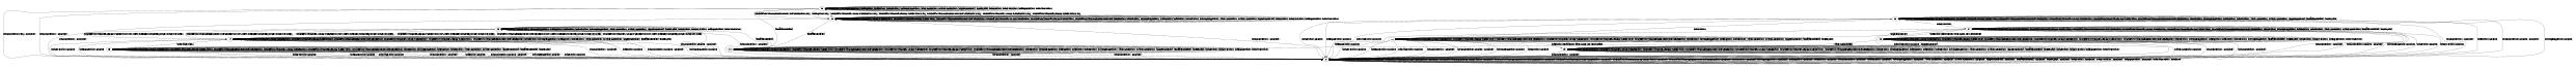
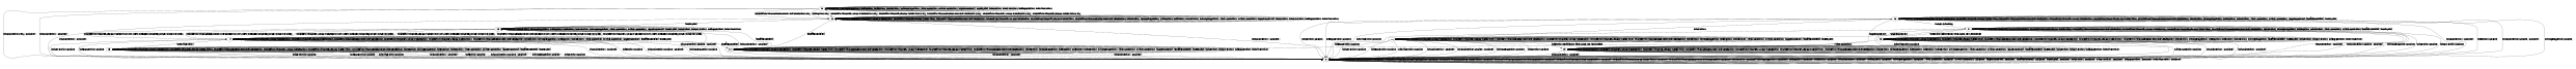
  digraph {
    n1 [label=s0]
    n2 [label=s1]
    n3 [label=s2]
    n4 [label=s11]
    n5 [label=s3]
    n6 [label=s4]
    n7 [label=s5]
    n8 [label=s6]
    n9 [label=s7]
    n10 [label=s8]
    n11 [label=s10]
    n12 [label=s9]
    n1 -> n1 [label="initNoFr_short/ "]
    n1 -> n1 [label="initUnxpFrType_short/ "]
    n1 -> n1 [label="hndPing_short/ "]
    n1 -> n1 [label="hndFin_short/ "]
    n1 -> n1 [label="hndNoFr_short/ "]
    n1 -> n1 [label="hndUnxpFrType_short/ "]
    n1 -> n1 [label="VldNewConID_short/ "]
    n1 -> n1 [label="InvldNewConID_short/ "]
    n1 -> n1 [label="[ChgDestConID-Ori]/ "]
    n1 -> n1 [label="[IncRetryTkn]/ "]
    n1 -> n1 [label="hndCert_short/ "]
    n1 -> n1 [label="hndCertVer_short/ "]
    n1 -> n1 [label="hndEmpCert_short/ "]
    n1 -> n1 [label="hndInvldCert_short/ "]
    n1 -> n2 [label="initConClose_short/retry,<ConClosed> "]
    n1 -> n2 [label="hndConClose_short/<ConClosed> "]
    n1 -> n3 [label="initPing_short/retry, "]
    n1 -> n3 [label="initCltHello-vldACK:AES-128-GCM-SHA256_short/retry, "]
    n1 -> n3 [label="initCltHello-vldACK:AES-256-GCM-SHA384_short/retry, "]
    n1 -> n3 [label="initCltHello-vldACK:CHACHA20-POLY1305-SHA256_short/retry, "]
    n1 -> n3 [label="initCltHello-invldACK:AES-128-GCM-SHA256_short/retry, "]
    n1 -> n3 [label="initCltHello-invldACK:AES-256-GCM-SHA384_short/retry, "]
    n1 -> n3 [label="initCltHello-invldACK:CHACHA20-POLY1305-SHA256_short/retry, "]
-   n1 -> n4 [label="[RmPadFrmInitPkts]/ "]
+   n6 -> n4 [label="[RmPadFrmInitPkts]/ "]
    n2 -> n2 [label="initPing_short/<ConClosed> "]
    n2 -> n2 [label="initConClose_short/<ConClosed> "]
    n2 -> n2 [label="initCltHello-vldACK:AES-128-GCM-SHA256_short/<ConClosed> "]
    n2 -> n2 [label="initCltHello-vldACK:AES-256-GCM-SHA384_short/<ConClosed> "]
    n2 -> n2 [label="initCltHello-vldACK:CHACHA20-POLY1305-SHA256_short/<ConClosed> "]
    n2 -> n2 [label="initCltHello-invldACK:AES-128-GCM-SHA256_short/<ConClosed> "]
    n2 -> n2 [label="initCltHello-invldACK:AES-256-GCM-SHA384_short/<ConClosed> "]
    n2 -> n2 [label="initCltHello-invldACK:CHACHA20-POLY1305-SHA256_short/<ConClosed> "]
    n2 -> n2 [label="initNoFr_short/<ConClosed> "]
    n2 -> n2 [label="initUnxpFrType_short/<ConClosed> "]
    n2 -> n2 [label="hndPing_short/<ConClosed> "]
    n2 -> n2 [label="hndFin_short/<ConClosed> "]
    n2 -> n2 [label="hndConClose_short/<ConClosed> "]
    n2 -> n2 [label="hndNoFr_short/<ConClosed> "]
    n2 -> n2 [label="hndUnxpFrType_short/<ConClosed> "]
    n2 -> n2 [label="VldNewConID_short/<ConClosed> "]
    n2 -> n2 [label="InvldNewConID_short/<ConClosed> "]
    n2 -> n2 [label="[ChgDestConID-Ori]/<ConClosed> "]
    n2 -> n2 [label="[RmPadFrmInitPkts]/<ConClosed> "]
    n2 -> n2 [label="[IncRetryTkn]/<ConClosed> "]
    n2 -> n2 [label="hndCert_short/<ConClosed> "]
    n2 -> n2 [label="hndCertVer_short/<ConClosed> "]
    n2 -> n2 [label="hndEmpCert_short/<ConClosed> "]
    n2 -> n2 [label="hndInvldCert_short/<ConClosed> "]
    n3 -> n2 [label="initConClose_short/<ConClosed> "]
    n3 -> n2 [label="hndConClose_short/<ConClosed> "]
    n3 -> n3 [label="initPing_short/ "]
    n3 -> n3 [label="initCltHello-vldACK:AES-128-GCM-SHA256_short/ "]
    n3 -> n3 [label="initCltHello-vldACK:AES-256-GCM-SHA384_short/ "]
    n3 -> n3 [label="initCltHello-vldACK:CHACHA20-POLY1305-SHA256_short/ "]
    n3 -> n3 [label="initCltHello-invldACK:AES-128-GCM-SHA256_short/ "]
    n3 -> n3 [label="initCltHello-invldACK:AES-256-GCM-SHA384_short/ "]
    n3 -> n3 [label="initCltHello-invldACK:CHACHA20-POLY1305-SHA256_short/ "]
    n3 -> n3 [label="initNoFr_short/ "]
    n3 -> n3 [label="initUnxpFrType_short/ "]
    n3 -> n3 [label="hndPing_short/ "]
    n3 -> n3 [label="hndFin_short/ "]
    n3 -> n3 [label="hndNoFr_short/ "]
    n3 -> n3 [label="hndUnxpFrType_short/ "]
    n3 -> n3 [label="VldNewConID_short/ "]
    n3 -> n3 [label="InvldNewConID_short/ "]
    n3 -> n3 [label="[ChgDestConID-Ori]/ "]
    n3 -> n3 [label="hndCert_short/ "]
    n3 -> n3 [label="hndCertVer_short/ "]
    n3 -> n3 [label="hndEmpCert_short/ "]
    n3 -> n3 [label="hndInvldCert_short/ "]
    n3 -> n4 [label="[RmPadFrmInitPkts]/ "]
+   n3 -> n5 [label="[IncRetryTkn]/ "]
    n4 -> n2 [label="initConClose_short/<ConClosed> "]
    n4 -> n2 [label="hndConClose_short/<ConClosed> "]
    n4 -> n4 [label="initPing_short/ "]
    n4 -> n4 [label="initCltHello-vldACK:AES-128-GCM-SHA256_short/ "]
    n4 -> n4 [label="initCltHello-vldACK:AES-256-GCM-SHA384_short/ "]
    n4 -> n4 [label="initCltHello-vldACK:CHACHA20-POLY1305-SHA256_short/ "]
    n4 -> n4 [label="initCltHello-invldACK:AES-128-GCM-SHA256_short/ "]
    n4 -> n4 [label="initCltHello-invldACK:AES-256-GCM-SHA384_short/ "]
    n4 -> n4 [label="initCltHello-invldACK:CHACHA20-POLY1305-SHA256_short/ "]
    n4 -> n4 [label="initNoFr_short/ "]
    n4 -> n4 [label="initUnxpFrType_short/ "]
    n4 -> n4 [label="hndPing_short/ "]
    n4 -> n4 [label="hndFin_short/ "]
    n4 -> n4 [label="hndNoFr_short/ "]
    n4 -> n4 [label="hndUnxpFrType_short/ "]
    n4 -> n4 [label="VldNewConID_short/ "]
    n4 -> n4 [label="InvldNewConID_short/ "]
    n4 -> n4 [label="[ChgDestConID-Ori]/ "]
    n4 -> n4 [label="[RmPadFrmInitPkts]/ "]
    n4 -> n4 [label="[IncRetryTkn]/ "]
    n4 -> n4 [label="hndCert_short/ "]
    n4 -> n4 [label="hndCertVer_short/ "]
    n4 -> n4 [label="hndEmpCert_short/ "]
    n4 -> n4 [label="hndInvldCert_short/ "]
    n5 -> n2 [label="initConClose_short/ConClose,<ConClosed> "]
    n5 -> n2 [label="hndConClose_short/<ConClosed> "]
    n5 -> n4 [label="[RmPadFrmInitPkts]/ "]
    n5 -> n5 [label="initPing_short/ "]
    n5 -> n5 [label="initNoFr_short/ "]
    n5 -> n5 [label="initUnxpFrType_short/ "]
    n5 -> n5 [label="hndPing_short/ "]
    n5 -> n5 [label="hndFin_short/ "]
    n5 -> n5 [label="hndNoFr_short/ "]
    n5 -> n5 [label="hndUnxpFrType_short/ "]
    n5 -> n5 [label="VldNewConID_short/ "]
    n5 -> n5 [label="InvldNewConID_short/ "]
    n5 -> n5 [label="[ChgDestConID-Ori]/ "]
    n5 -> n5 [label="[IncRetryTkn]/ "]
    n5 -> n5 [label="hndCert_short/ "]
    n5 -> n5 [label="hndCertVer_short/ "]
    n5 -> n5 [label="hndEmpCert_short/ "]
    n5 -> n5 [label="hndInvldCert_short/ "]
    n5 -> n6 [label="initCltHello-vldACK:AES-128-GCM-SHA256_short/initSvrHello,hndEncExt,hndCertReq,hndCert,hndCertVer,hndFin, "]
    n5 -> n6 [label="initCltHello-vldACK:AES-256-GCM-SHA384_short/initSvrHello,hndEncExt,hndCertReq,hndCert,hndCertVer,hndFin, "]
    n5 -> n6 [label="initCltHello-vldACK:CHACHA20-POLY1305-SHA256_short/initSvrHello,hndEncExt,hndCertReq,hndCert,hndCertVer,hndFin, "]
    n5 -> n6 [label="initCltHello-invldACK:AES-128-GCM-SHA256_short/initSvrHello,hndEncExt,hndCertReq,hndCert,hndCertVer,hndFin, "]
    n5 -> n6 [label="initCltHello-invldACK:AES-256-GCM-SHA384_short/initSvrHello,hndEncExt,hndCertReq,hndCert,hndCertVer,hndFin, "]
    n5 -> n6 [label="initCltHello-invldACK:CHACHA20-POLY1305-SHA256_short/initSvrHello,hndEncExt,hndCertReq,hndCert,hndCertVer,hndFin, "]
    n6 -> n2 [label="initConClose_short/<ConClosed> "]
    n6 -> n2 [label="hndFin_short/ConClose, "]
    n6 -> n2 [label="hndConClose_short/ConClose,<ConClosed> "]
    n6 -> n2 [label="hndUnxpFrType_short/ConClose, "]
    n6 -> n2 [label="hndCertVer_short/ConClose, "]
    n6 -> n2 [label="hndEmpCert_short/ConClose, "]
    n6 -> n6 [label="initPing_short/ "]
    n6 -> n6 [label="initCltHello-vldACK:AES-128-GCM-SHA256_short/ "]
    n6 -> n6 [label="initCltHello-vldACK:AES-256-GCM-SHA384_short/ "]
    n6 -> n6 [label="initCltHello-vldACK:CHACHA20-POLY1305-SHA256_short/ "]
    n6 -> n6 [label="initCltHello-invldACK:AES-128-GCM-SHA256_short/ "]
    n6 -> n6 [label="initCltHello-invldACK:AES-256-GCM-SHA384_short/ "]
    n6 -> n6 [label="initCltHello-invldACK:CHACHA20-POLY1305-SHA256_short/ "]
    n6 -> n6 [label="initNoFr_short/ "]
    n6 -> n6 [label="initUnxpFrType_short/ "]
    n6 -> n6 [label="hndPing_short/ "]
    n6 -> n6 [label="hndNoFr_short/ "]
    n6 -> n6 [label="VldNewConID_short/ "]
    n6 -> n6 [label="InvldNewConID_short/ "]
    n6 -> n6 [label="[ChgDestConID-Ori]/ "]
    n6 -> n6 [label="[RmPadFrmInitPkts]/ "]
    n6 -> n6 [label="[IncRetryTkn]/ "]
-   n6 -> n7 [label="hndInvldCert_retry/ "]
+   n6 -> n7 [label="hndInvldCert_short/ "]
    n7 -> n2 [label="initConClose_short/<ConClosed> "]
    n7 -> n2 [label="hndFin_short/ConClose, "]
    n7 -> n2 [label="hndConClose_short/ConClose,<ConClosed> "]
    n7 -> n2 [label="hndUnxpFrType_short/ConClose, "]
    n7 -> n2 [label="hndCert_short/ConClose, "]
    n7 -> n2 [label="hndCertVer_short/ConClose, "]
    n7 -> n2 [label="hndEmpCert_short/ConClose, "]
    n7 -> n2 [label="hndInvldCert_short/ConClose, "]
    n7 -> n7 [label="initPing_short/ "]
    n7 -> n7 [label="initCltHello-vldACK:AES-128-GCM-SHA256_short/ "]
    n7 -> n7 [label="initCltHello-vldACK:AES-256-GCM-SHA384_short/ "]
    n7 -> n7 [label="initCltHello-vldACK:CHACHA20-POLY1305-SHA256_short/ "]
    n7 -> n7 [label="initCltHello-invldACK:AES-128-GCM-SHA256_short/ "]
    n7 -> n7 [label="initCltHello-invldACK:AES-256-GCM-SHA384_short/ "]
    n7 -> n7 [label="initCltHello-invldACK:CHACHA20-POLY1305-SHA256_short/ "]
    n7 -> n7 [label="initNoFr_short/ "]
    n7 -> n7 [label="initUnxpFrType_short/ "]
    n7 -> n7 [label="hndPing_short/ "]
    n7 -> n7 [label="hndNoFr_short/ "]
    n7 -> n7 [label="VldNewConID_short/ "]
    n7 -> n7 [label="InvldNewConID_short/ "]
    n7 -> n7 [label="[ChgDestConID-Ori]/ "]
    n7 -> n7 [label="[RmPadFrmInitPkts]/ "]
    n7 -> n7 [label="[IncRetryTkn]/ "]
    n8 -> n2 [label="initConClose_short/<ConClosed> "]
    n8 -> n2 [label="hndFin_short/ConClose, "]
    n8 -> n2 [label="hndConClose_short/ConClose,<ConClosed> "]
    n8 -> n2 [label="hndUnxpFrType_short/ConClose, "]
    n8 -> n2 [label="hndCert_short/ConClose, "]
    n8 -> n2 [label="hndEmpCert_short/ConClose, "]
    n8 -> n2 [label="hndInvldCert_short/ConClose, "]
    n8 -> n8 [label="initPing_short/ "]
    n8 -> n8 [label="initCltHello-vldACK:AES-128-GCM-SHA256_short/ "]
    n8 -> n8 [label="initCltHello-vldACK:AES-256-GCM-SHA384_short/ "]
    n8 -> n8 [label="initCltHello-vldACK:CHACHA20-POLY1305-SHA256_short/ "]
    n8 -> n8 [label="initCltHello-invldACK:AES-128-GCM-SHA256_short/ "]
    n8 -> n8 [label="initCltHello-invldACK:AES-256-GCM-SHA384_short/ "]
    n8 -> n8 [label="initCltHello-invldACK:CHACHA20-POLY1305-SHA256_short/ "]
    n8 -> n8 [label="initNoFr_short/ "]
    n8 -> n8 [label="initUnxpFrType_short/ "]
    n8 -> n8 [label="hndPing_short/ "]
    n8 -> n8 [label="hndNoFr_short/ "]
    n8 -> n8 [label="VldNewConID_short/ "]
    n8 -> n8 [label="InvldNewConID_short/ "]
    n8 -> n8 [label="[ChgDestConID-Ori]/ "]
    n8 -> n8 [label="[RmPadFrmInitPkts]/ "]
    n8 -> n8 [label="[IncRetryTkn]/ "]
-   n8 -> n9 [label="hndCertVer_short/ "]
+   n8 -> n9 [label="hndCertVer_hndPing/ "]
    n9 -> n2 [label="initConClose_short/<ConClosed> "]
    n9 -> n2 [label="hndConClose_short/ConClose,<ConClosed> "]
    n9 -> n2 [label="hndUnxpFrType_short/ConClose, "]
    n9 -> n2 [label="hndCert_short/ConClose, "]
    n9 -> n2 [label="hndCertVer_short/ConClose, "]
    n9 -> n2 [label="hndEmpCert_short/ConClose, "]
    n9 -> n2 [label="hndInvldCert_short/ConClose, "]
    n9 -> n9 [label="initPing_short/ "]
    n9 -> n9 [label="initCltHello-vldACK:AES-128-GCM-SHA256_short/ "]
    n9 -> n9 [label="initCltHello-vldACK:AES-256-GCM-SHA384_short/ "]
    n9 -> n9 [label="initCltHello-vldACK:CHACHA20-POLY1305-SHA256_short/ "]
    n9 -> n9 [label="initCltHello-invldACK:AES-128-GCM-SHA256_short/ "]
    n9 -> n9 [label="initCltHello-invldACK:AES-256-GCM-SHA384_short/ "]
    n9 -> n9 [label="initCltHello-invldACK:CHACHA20-POLY1305-SHA256_short/ "]
    n9 -> n9 [label="initNoFr_short/ "]
    n9 -> n9 [label="initUnxpFrType_short/ "]
    n9 -> n9 [label="hndPing_short/ "]
    n9 -> n9 [label="hndNoFr_short/ "]
    n9 -> n9 [label="VldNewConID_short/ "]
    n9 -> n9 [label="InvldNewConID_short/ "]
    n9 -> n9 [label="[RmPadFrmInitPkts]/ "]
    n9 -> n9 [label="[IncRetryTkn]/ "]
    n9 -> n10 [label="hndFin_short/HndshkDone,VldNewConID,,NewSessionTicket "]
    n9 -> n11 [label="[ChgDestConID-Ori]/ "]
    n10 -> n2 [label="initConClose_short/<ConClosed> "]
    n10 -> n2 [label="hndConClose_short/<ConClosed> "]
    n10 -> n2 [label="InvldNewConID_short/ConClose, "]
-   n10 -> n4 [label="VldNewConID_hndFin/ "]
+   n10 -> n4 [label="VldNewConID_short/ "]
    n10 -> n10 [label="initPing_short/ "]
    n10 -> n10 [label="initCltHello-vldACK:AES-128-GCM-SHA256_short/ "]
    n10 -> n10 [label="initCltHello-vldACK:AES-256-GCM-SHA384_short/ "]
    n10 -> n10 [label="initCltHello-vldACK:CHACHA20-POLY1305-SHA256_short/ "]
    n10 -> n10 [label="initCltHello-invldACK:AES-128-GCM-SHA256_short/ "]
    n10 -> n10 [label="initCltHello-invldACK:AES-256-GCM-SHA384_short/ "]
    n10 -> n10 [label="initCltHello-invldACK:CHACHA20-POLY1305-SHA256_short/ "]
    n10 -> n10 [label="initNoFr_short/ "]
    n10 -> n10 [label="initUnxpFrType_short/ "]
    n10 -> n10 [label="hndPing_short/ "]
    n10 -> n10 [label="hndFin_short/ "]
    n10 -> n10 [label="hndNoFr_short/ "]
    n10 -> n10 [label="hndUnxpFrType_short/ "]
    n10 -> n10 [label="[RmPadFrmInitPkts]/ "]
    n10 -> n10 [label="[IncRetryTkn]/ "]
    n10 -> n10 [label="hndCert_short/ "]
    n10 -> n10 [label="hndCertVer_short/ "]
    n10 -> n10 [label="hndEmpCert_short/ "]
    n10 -> n10 [label="hndInvldCert_short/ "]
-   n10 -> n12 [label="[ChgDestConID-Ori]/ "]
+   n8 -> n12 [label="[ChgDestConID-Ori]/ "]
    n11 -> n2 [label="initConClose_short/<ConClosed> "]
    n11 -> n2 [label="hndConClose_short/ConClose,<ConClosed> "]
    n11 -> n2 [label="hndUnxpFrType_short/ConClose, "]
    n11 -> n2 [label="hndCert_short/ConClose, "]
    n11 -> n2 [label="hndCertVer_short/ConClose, "]
    n11 -> n2 [label="hndEmpCert_short/ConClose, "]
    n11 -> n2 [label="hndInvldCert_short/ConClose, "]
    n11 -> n8 [label="hndCert_short/ "]
    n11 -> n11 [label="initPing_short/ "]
    n11 -> n11 [label="initCltHello-vldACK:AES-128-GCM-SHA256_short/ "]
    n11 -> n11 [label="initCltHello-vldACK:AES-256-GCM-SHA384_short/ "]
    n11 -> n11 [label="initCltHello-vldACK:CHACHA20-POLY1305-SHA256_short/ "]
    n11 -> n11 [label="initCltHello-invldACK:AES-128-GCM-SHA256_short/ "]
    n11 -> n11 [label="initCltHello-invldACK:AES-256-GCM-SHA384_short/ "]
    n11 -> n11 [label="initCltHello-invldACK:CHACHA20-POLY1305-SHA256_short/ "]
    n11 -> n11 [label="initNoFr_short/ "]
    n11 -> n11 [label="initUnxpFrType_short/ "]
    n11 -> n11 [label="hndPing_short/ "]
    n11 -> n11 [label="hndNoFr_short/ "]
    n11 -> n11 [label="VldNewConID_short/ "]
    n11 -> n11 [label="InvldNewConID_short/ "]
    n11 -> n11 [label="[ChgDestConID-Ori]/ "]
    n11 -> n11 [label="[RmPadFrmInitPkts]/ "]
    n11 -> n11 [label="[IncRetryTkn]/ "]
    n11 -> n12 [label="hndFin_short/HndshkDone,VldNewConID,,NewSessionTicket "]
    n12 -> n2 [label="hndConClose_short/<ConClosed> "]
    n12 -> n12 [label="initPing_short/ "]
    n12 -> n12 [label="initConClose_short/ "]
    n12 -> n12 [label="initCltHello-vldACK:AES-128-GCM-SHA256_short/ "]
    n12 -> n12 [label="initCltHello-vldACK:AES-256-GCM-SHA384_short/ "]
    n12 -> n12 [label="initCltHello-vldACK:CHACHA20-POLY1305-SHA256_short/ "]
    n12 -> n12 [label="initCltHello-invldACK:AES-128-GCM-SHA256_short/ "]
    n12 -> n12 [label="initCltHello-invldACK:AES-256-GCM-SHA384_short/ "]
    n12 -> n12 [label="initCltHello-invldACK:CHACHA20-POLY1305-SHA256_short/ "]
    n12 -> n12 [label="initNoFr_short/ "]
    n12 -> n12 [label="initUnxpFrType_short/ "]
    n12 -> n12 [label="hndPing_short/ "]
    n12 -> n12 [label="hndFin_short/ "]
    n12 -> n12 [label="hndNoFr_short/ "]
    n12 -> n12 [label="hndUnxpFrType_short/ "]
    n12 -> n12 [label="VldNewConID_short/ "]
    n12 -> n12 [label="InvldNewConID_short/ "]
    n12 -> n12 [label="[ChgDestConID-Ori]/ "]
    n12 -> n12 [label="[RmPadFrmInitPkts]/ "]
    n12 -> n12 [label="[IncRetryTkn]/ "]
    n12 -> n12 [label="hndCert_short/ "]
    n12 -> n12 [label="hndCertVer_short/ "]
    n12 -> n12 [label="hndEmpCert_short/ "]
    n12 -> n12 [label="hndInvldCert_short/ "]
  }
